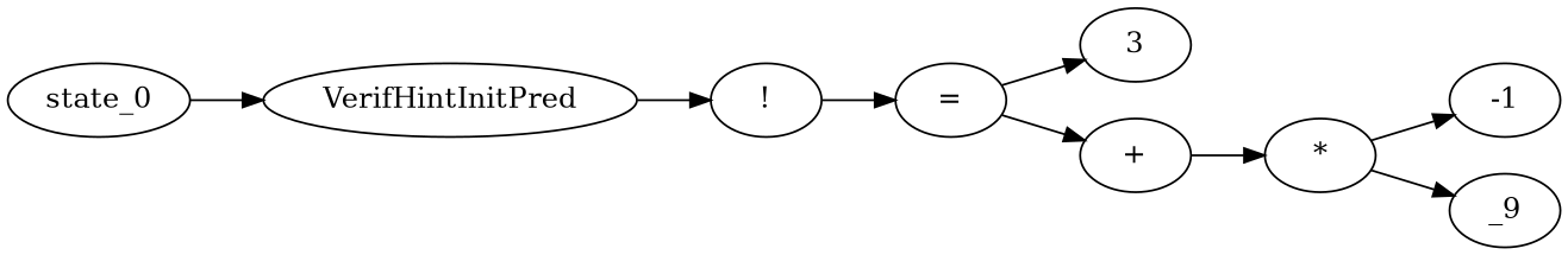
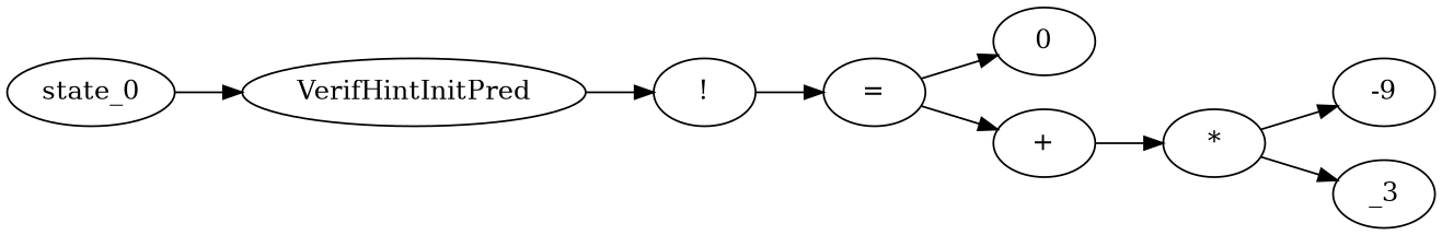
  digraph {
    rankdir=LR
    n1 [label=state_0]
    n2 [label=VerifHintInitPred]
    n3 [label="!"]
    n4 [label="="]
-   n5 [label=3]
+   n5 [label=0]
    n6 [label="+"]
    n7 [label="*"]
-   n8 [label=-1]
-   n9 [label=_9]
+   n8 [label=-9]
+   n9 [label=_3]
    n1 -> n2
    n2 -> n3
    n3 -> n4
    n4 -> n5
    n4 -> n6
    n6 -> n7
    n7 -> n8
    n7 -> n9
  }
